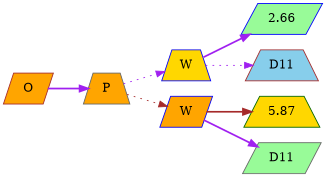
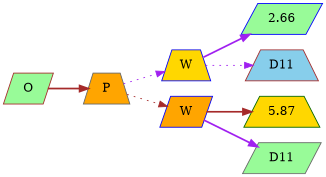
  digraph {
    rankdir=LR
    node [color=blue fillcolor=palegreen shape=parallelogram style=filled]
    edge [color=purple style=bold]
-   n1 [color=brown fillcolor=orange label=O]
+   n1 [color=brown label=O]
    n2 [color=gray40 fillcolor=orange label=P shape=trapezium]
    n3 [fillcolor=gold label=W shape=trapezium]
    n4 [fillcolor=orange label=W]
    n5 [label=2.66]
    n6 [color=brown fillcolor=skyblue label=D11 shape=trapezium]
    n7 [color=darkgreen fillcolor=gold label=5.87 shape=trapezium]
    n8 [color=gray40 label=D11]
-   n1 -> n2
+   n1 -> n2 [color=brown]
    n2 -> n3 [style=dotted]
    n2 -> n4 [color=brown style=dotted]
    n3 -> n5
    n3 -> n6 [style=dotted]
    n4 -> n7 [color=brown]
    n4 -> n8
  }
